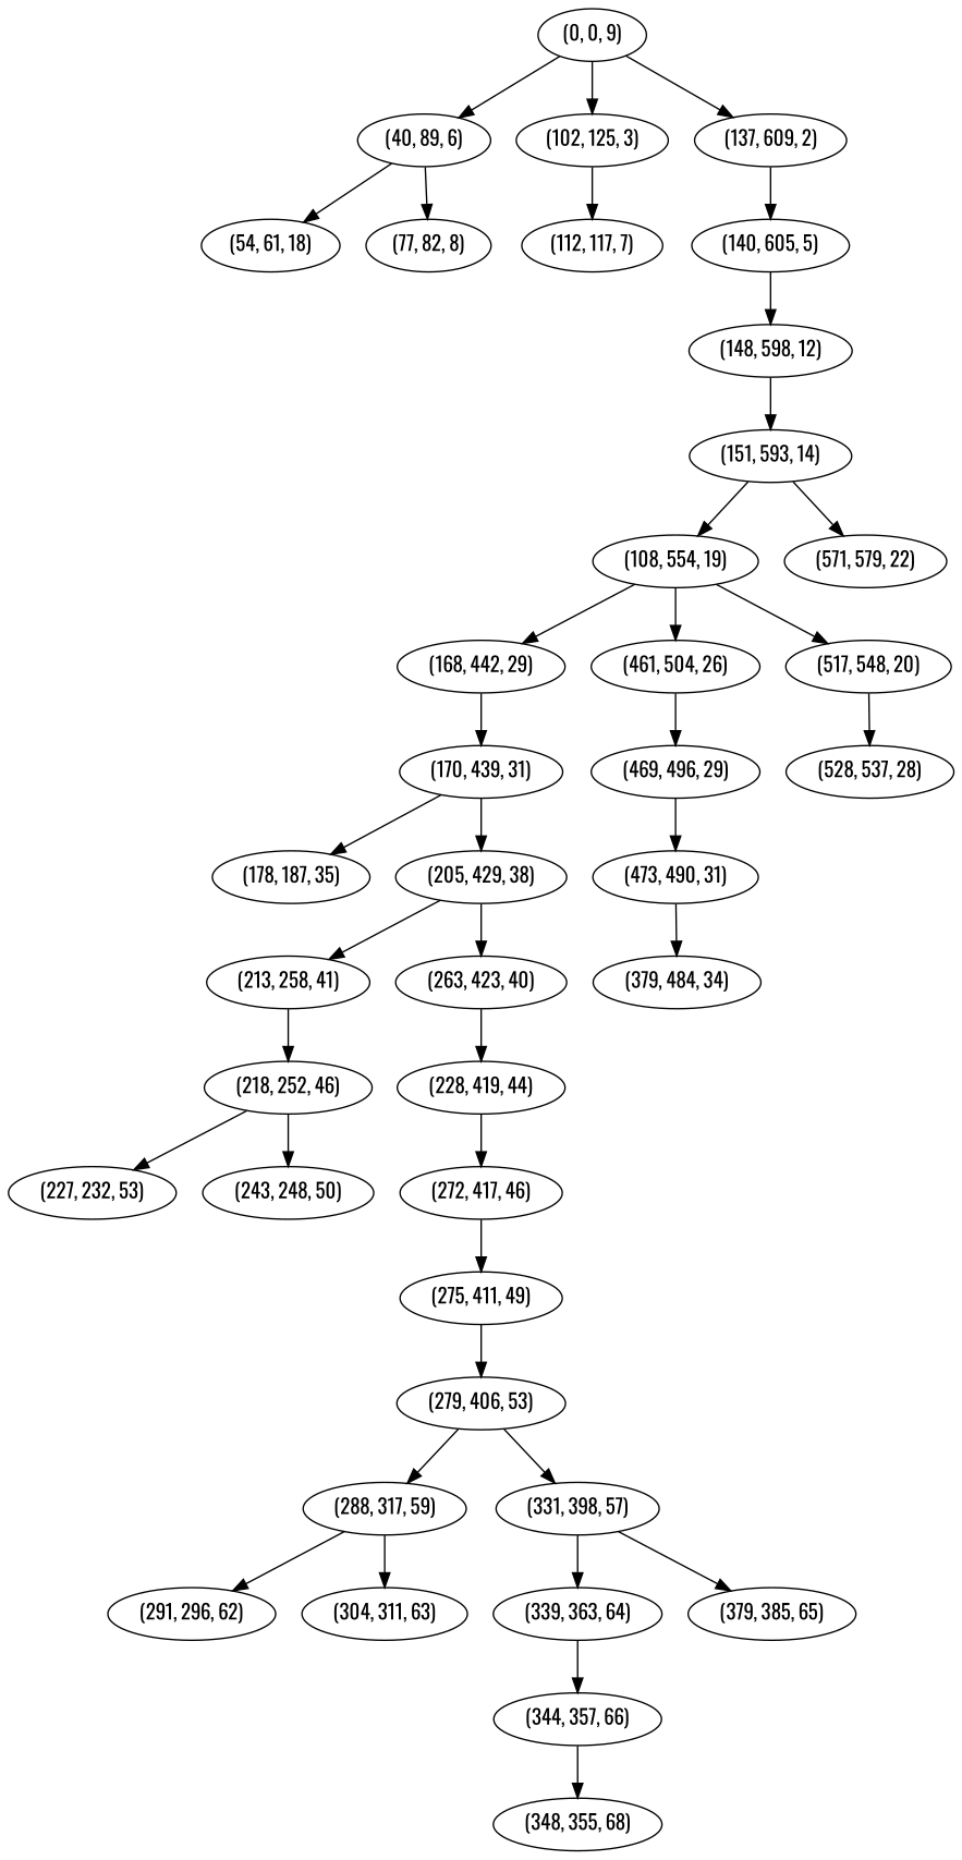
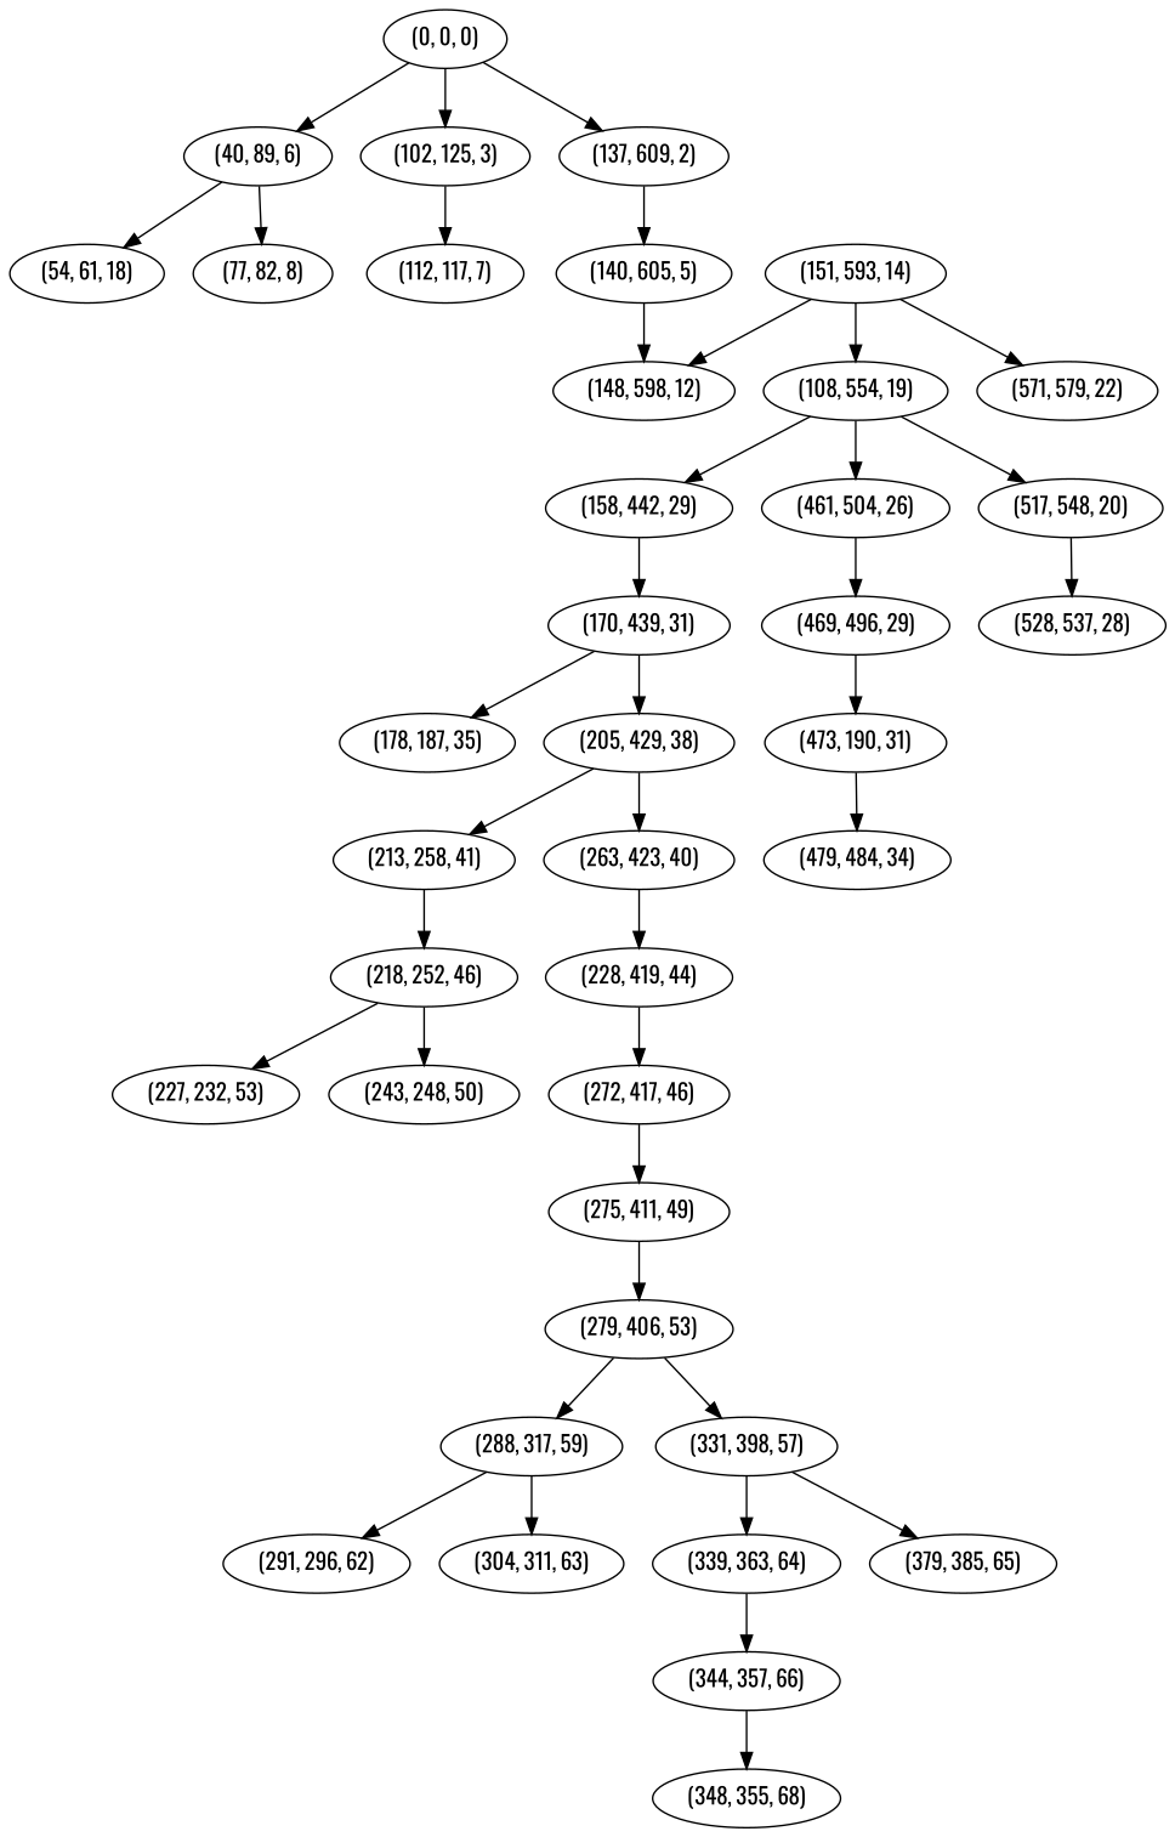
  digraph {
    fontname=Oswald
    node [fontname=Oswald]
    edge [fontname=Oswald]
-   "(0, 0, 0)" [label="(0, 0, 9)"]
+   "(0, 0, 0)"
    "(40, 89, 6)"
    "(102, 125, 3)"
    "(137, 609, 2)"
    "(54, 61, 18)"
    "(77, 82, 8)"
    "(112, 117, 7)"
    "(140, 605, 5)"
    "(148, 598, 12)"
    "(151, 593, 14)"
    n11 [label="(108, 554, 19)"]
    "(571, 579, 22)"
-   "(168, 442, 29)"
+   "(168, 442, 29)" [label="(158, 442, 29)"]
    "(461, 504, 26)"
    "(517, 548, 20)"
    "(170, 439, 31)"
    "(469, 496, 29)"
    "(528, 537, 28)"
    "(178, 187, 35)"
    "(205, 429, 38)"
    "(213, 258, 41)"
    "(263, 423, 40)"
    "(218, 252, 46)"
    n24 [label="(228, 419, 44)"]
    "(227, 232, 53)"
    "(243, 248, 50)"
    "(272, 417, 46)"
    "(275, 411, 49)"
    "(279, 406, 53)"
    "(288, 317, 59)"
    "(331, 398, 57)"
    "(291, 296, 62)"
    "(304, 311, 63)"
    "(339, 363, 64)"
    "(379, 385, 65)"
    "(344, 357, 66)"
    "(348, 355, 68)"
-   "(473, 490, 31)"
-   "(479, 484, 34)" [label="(379, 484, 34)"]
+   "(473, 490, 31)" [label="(473, 190, 31)"]
+   "(479, 484, 34)"
    "(0, 0, 0)" -> "(40, 89, 6)"
    "(0, 0, 0)" -> "(102, 125, 3)"
    "(0, 0, 0)" -> "(137, 609, 2)"
    "(40, 89, 6)" -> "(54, 61, 18)"
    "(40, 89, 6)" -> "(77, 82, 8)"
    "(102, 125, 3)" -> "(112, 117, 7)"
    "(137, 609, 2)" -> "(140, 605, 5)"
    "(140, 605, 5)" -> "(148, 598, 12)"
-   "(148, 598, 12)" -> "(151, 593, 14)"
+   "(151, 593, 14)" -> "(148, 598, 12)"
    "(151, 593, 14)" -> n11
    "(151, 593, 14)" -> "(571, 579, 22)"
    n11 -> "(168, 442, 29)"
    n11 -> "(461, 504, 26)"
    n11 -> "(517, 548, 20)"
    "(168, 442, 29)" -> "(170, 439, 31)"
    "(461, 504, 26)" -> "(469, 496, 29)"
    "(517, 548, 20)" -> "(528, 537, 28)"
    "(170, 439, 31)" -> "(178, 187, 35)"
    "(170, 439, 31)" -> "(205, 429, 38)"
    "(469, 496, 29)" -> "(473, 490, 31)"
    "(205, 429, 38)" -> "(213, 258, 41)"
    "(205, 429, 38)" -> "(263, 423, 40)"
    "(213, 258, 41)" -> "(218, 252, 46)"
    "(263, 423, 40)" -> n24
    "(218, 252, 46)" -> "(227, 232, 53)"
    "(218, 252, 46)" -> "(243, 248, 50)"
    n24 -> "(272, 417, 46)"
    "(272, 417, 46)" -> "(275, 411, 49)"
    "(275, 411, 49)" -> "(279, 406, 53)"
    "(279, 406, 53)" -> "(288, 317, 59)"
    "(279, 406, 53)" -> "(331, 398, 57)"
    "(288, 317, 59)" -> "(291, 296, 62)"
    "(288, 317, 59)" -> "(304, 311, 63)"
    "(331, 398, 57)" -> "(339, 363, 64)"
    "(331, 398, 57)" -> "(379, 385, 65)"
    "(339, 363, 64)" -> "(344, 357, 66)"
    "(344, 357, 66)" -> "(348, 355, 68)"
    "(473, 490, 31)" -> "(479, 484, 34)"
  }
